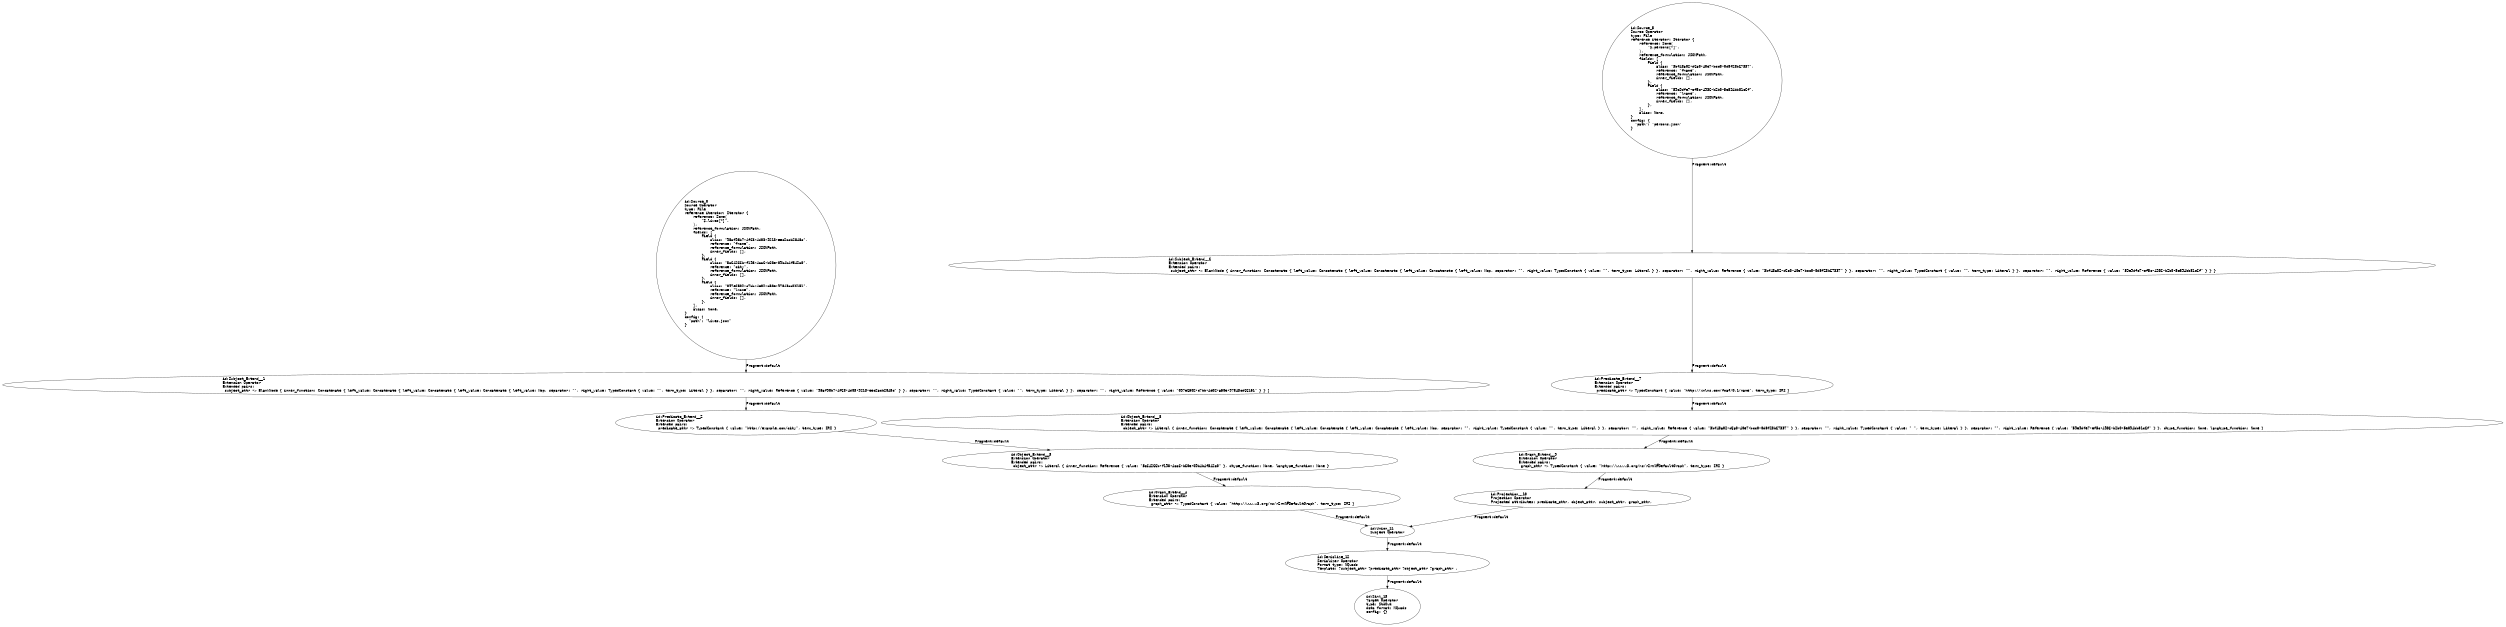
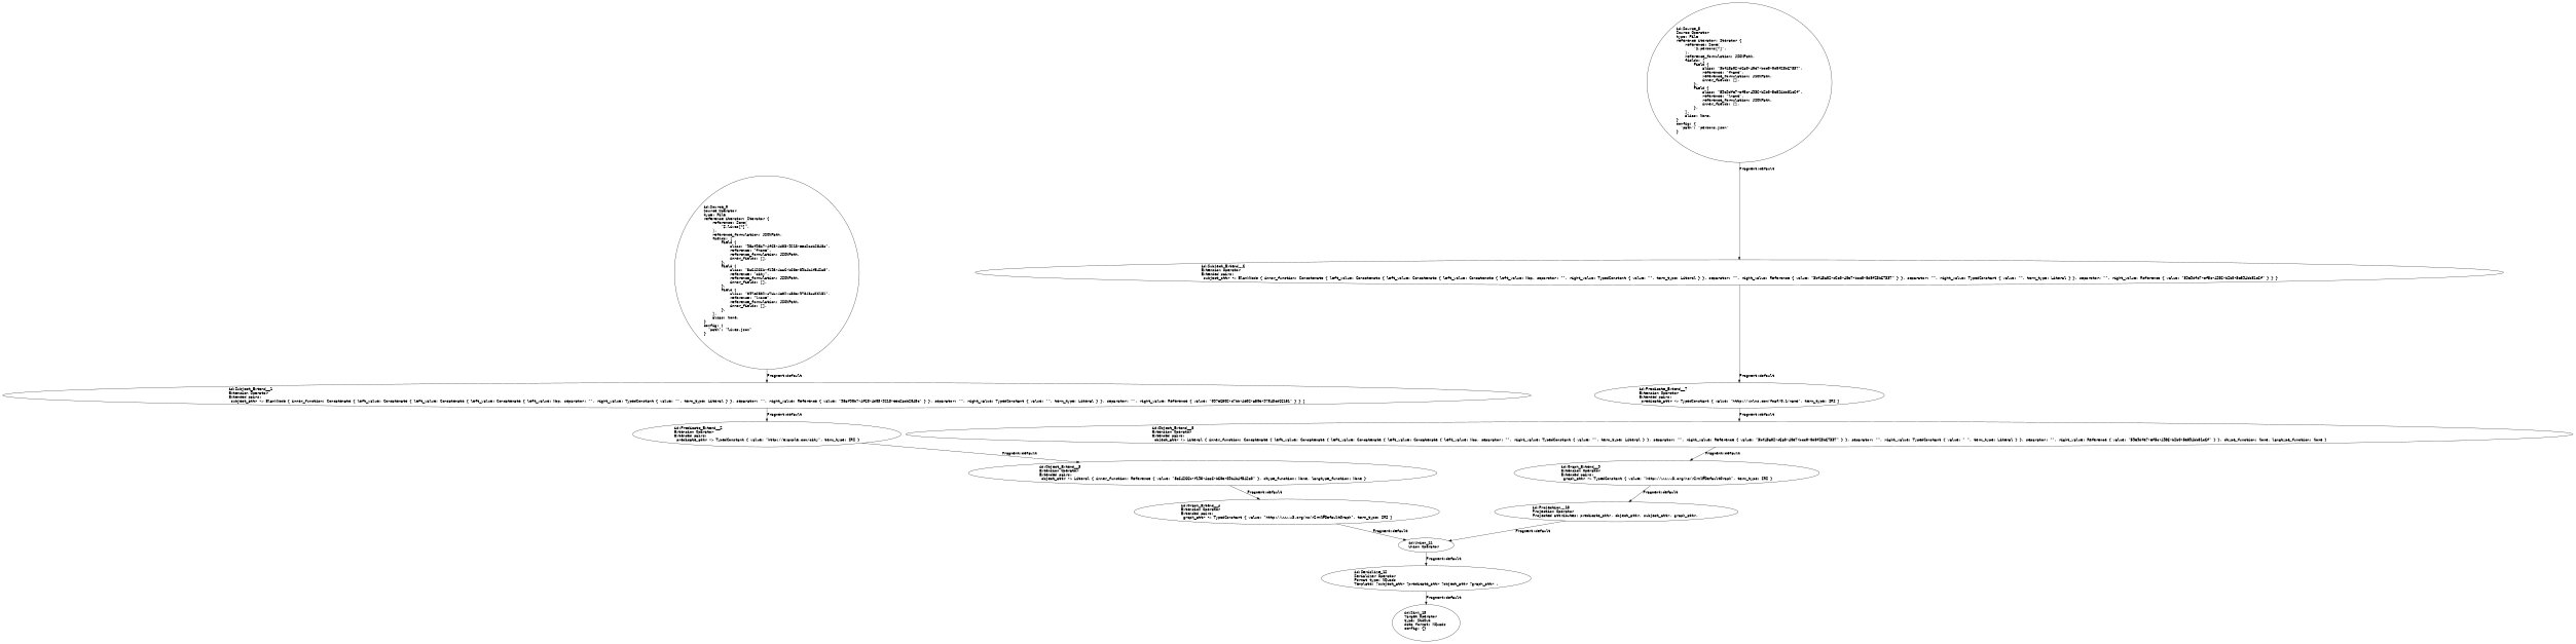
  digraph {
    fontname="DejaVu Sans Mono"
    node [fontname="DejaVu Sans Mono"]
    edge [fontname="DejaVu Sans Mono"]
    n1 [label="id:Source_0 \lSource Operator\ltype: File \lreference iterator: Iterator {\l    reference: Some(\l        \"$.lives[*]\",\l    ),\l    reference_formulation: JSONPath,\l    fields: [\l        Field {\l            alias: \"95af98b7-4f63-4d03-9213-eec2acb2848c\",\l            reference: \"fname\",\l            reference_formulation: JSONPath,\l            inner_fields: [],\l        },\l        Field {\l            alias: \"5a64266b-f198-4aa6-b60e-09b4b4f542a0\",\l            reference: \"city\",\l            reference_formulation: JSONPath,\l            inner_fields: [],\l        },\l        Field {\l            alias: \"097e6502-c7bb-4e02-a50e-97843cd66151\",\l            reference: \"lname\",\l            reference_formulation: JSONPath,\l            inner_fields: [],\l        },\l    ],\l    alias: None,\l} \lconfig: {\l  \"path\": \"lives.json\"\l}\l             "]
    n2 [label="id:Subject_Extend__1 \lExtension Operator\lExtended pairs: \l subject_attr -> BlankNode { inner_function: Concatenate { left_value: Concatenate { left_value: Concatenate { left_value: Concatenate { left_value: Nop, separator: \"\", right_value: TypedConstant { value: \"\", term_type: Literal } }, separator: \"\", right_value: Reference { value: \"95af98b7-4f63-4d03-9213-eec2acb2848c\" } }, separator: \"\", right_value: TypedConstant { value: \"\", term_type: Literal } }, separator: \"\", right_value: Reference { value: \"097e6502-c7bb-4e02-a50e-97843cd66151\" } } }"]
    n3 [label="id:Predicate_Extend__2 \lExtension Operator\lExtended pairs: \l predicate_attr -> TypedConstant { value: \"http://example.com/city\", term_type: IRI }"]
    n4 [label="id:Object_Extend__3 \lExtension Operator\lExtended pairs: \l object_attr -> Literal { inner_function: Reference { value: \"5a64266b-f198-4aa6-b60e-09b4b4f542a0\" }, dtype_function: None, langtype_function: None }"]
    n5 [label="id:Graph_Extend__4 \lExtension Operator\lExtended pairs: \l graph_attr -> TypedConstant { value: \"http://www.w3.org/ns/r2rml#DefaultGraph\", term_type: IRI }"]
-   n6 [label="id:Union_11 \lSubject Operator\l"]
+   n6 [label="id:Union_11 \lUnion Operator\l"]
    n7 [label="id:Source_5 \lSource Operator\ltype: File \lreference iterator: Iterator {\l    reference: Some(\l        \"$.persons[*]\",\l    ),\l    reference_formulation: JSONPath,\l    fields: [\l        Field {\l            alias: \"3bf43a02-d6a0-40e7-bcc0-0d8f23b67337\",\l            reference: \"fname\",\l            reference_formulation: JSONPath,\l            inner_fields: [],\l        },\l        Field {\l            alias: \"59e9dfe7-ef5c-4936-b2b0-5e894bb81c6f\",\l            reference: \"lname\",\l            reference_formulation: JSONPath,\l            inner_fields: [],\l        },\l    ],\l    alias: None,\l} \lconfig: {\l  \"path\": \"persons.json\"\l}\l             "]
    n8 [label="id:Subject_Extend__6 \lExtension Operator\lExtended pairs: \l subject_attr -> BlankNode { inner_function: Concatenate { left_value: Concatenate { left_value: Concatenate { left_value: Concatenate { left_value: Nop, separator: \"\", right_value: TypedConstant { value: \"\", term_type: Literal } }, separator: \"\", right_value: Reference { value: \"3bf43a02-d6a0-40e7-bcc0-0d8f23b67337\" } }, separator: \"\", right_value: TypedConstant { value: \"\", term_type: Literal } }, separator: \"\", right_value: Reference { value: \"59e9dfe7-ef5c-4936-b2b0-5e894bb81c6f\" } } }"]
    n9 [label="id:Predicate_Extend__7 \lExtension Operator\lExtended pairs: \l predicate_attr -> TypedConstant { value: \"http://xmlns.com/foaf/0.1/name\", term_type: IRI }"]
    n10 [label="id:Object_Extend__8 \lExtension Operator\lExtended pairs: \l object_attr -> Literal { inner_function: Concatenate { left_value: Concatenate { left_value: Concatenate { left_value: Concatenate { left_value: Nop, separator: \"\", right_value: TypedConstant { value: \"\", term_type: Literal } }, separator: \"\", right_value: Reference { value: \"3bf43a02-d6a0-40e7-bcc0-0d8f23b67337\" } }, separator: \"\", right_value: TypedConstant { value: \" \", term_type: Literal } }, separator: \"\", right_value: Reference { value: \"59e9dfe7-ef5c-4936-b2b0-5e894bb81c6f\" } }, dtype_function: None, langtype_function: None }"]
    n11 [label="id:Graph_Extend__9 \lExtension Operator\lExtended pairs: \l graph_attr -> TypedConstant { value: \"http://www.w3.org/ns/r2rml#DefaultGraph\", term_type: IRI }"]
    n12 [label="id:Projection__10 \lProjection Operator\lProjected attributes: predicate_attr, object_attr, subject_attr, graph_attr, "]
    n13 [label="id:Serialize_12 \lSerializer Operator\lFormat type: NQuads\lTemplate: ?subject_attr ?predicate_attr ?object_attr ?graph_attr ."]
    n14 [label="id:Sink_13 \lTarget Operator\ltype: StdOut \ldata format: NQuads \lconfig: {}\l             "]
    n1 -> n2 [label="Fragment:default"]
    n2 -> n3 [label="Fragment:default"]
    n3 -> n4 [label="Fragment:default"]
    n4 -> n5 [label="Fragment:default"]
    n5 -> n6 [label="Fragment:default"]
    n6 -> n13 [label="Fragment:default"]
    n7 -> n8 [label="Fragment:default"]
    n8 -> n9 [label="Fragment:default"]
    n9 -> n10 [label="Fragment:default"]
    n10 -> n11 [label="Fragment:default"]
    n11 -> n12 [label="Fragment:default"]
    n12 -> n6 [label="Fragment:default"]
    n13 -> n14 [label="Fragment:default"]
  }
